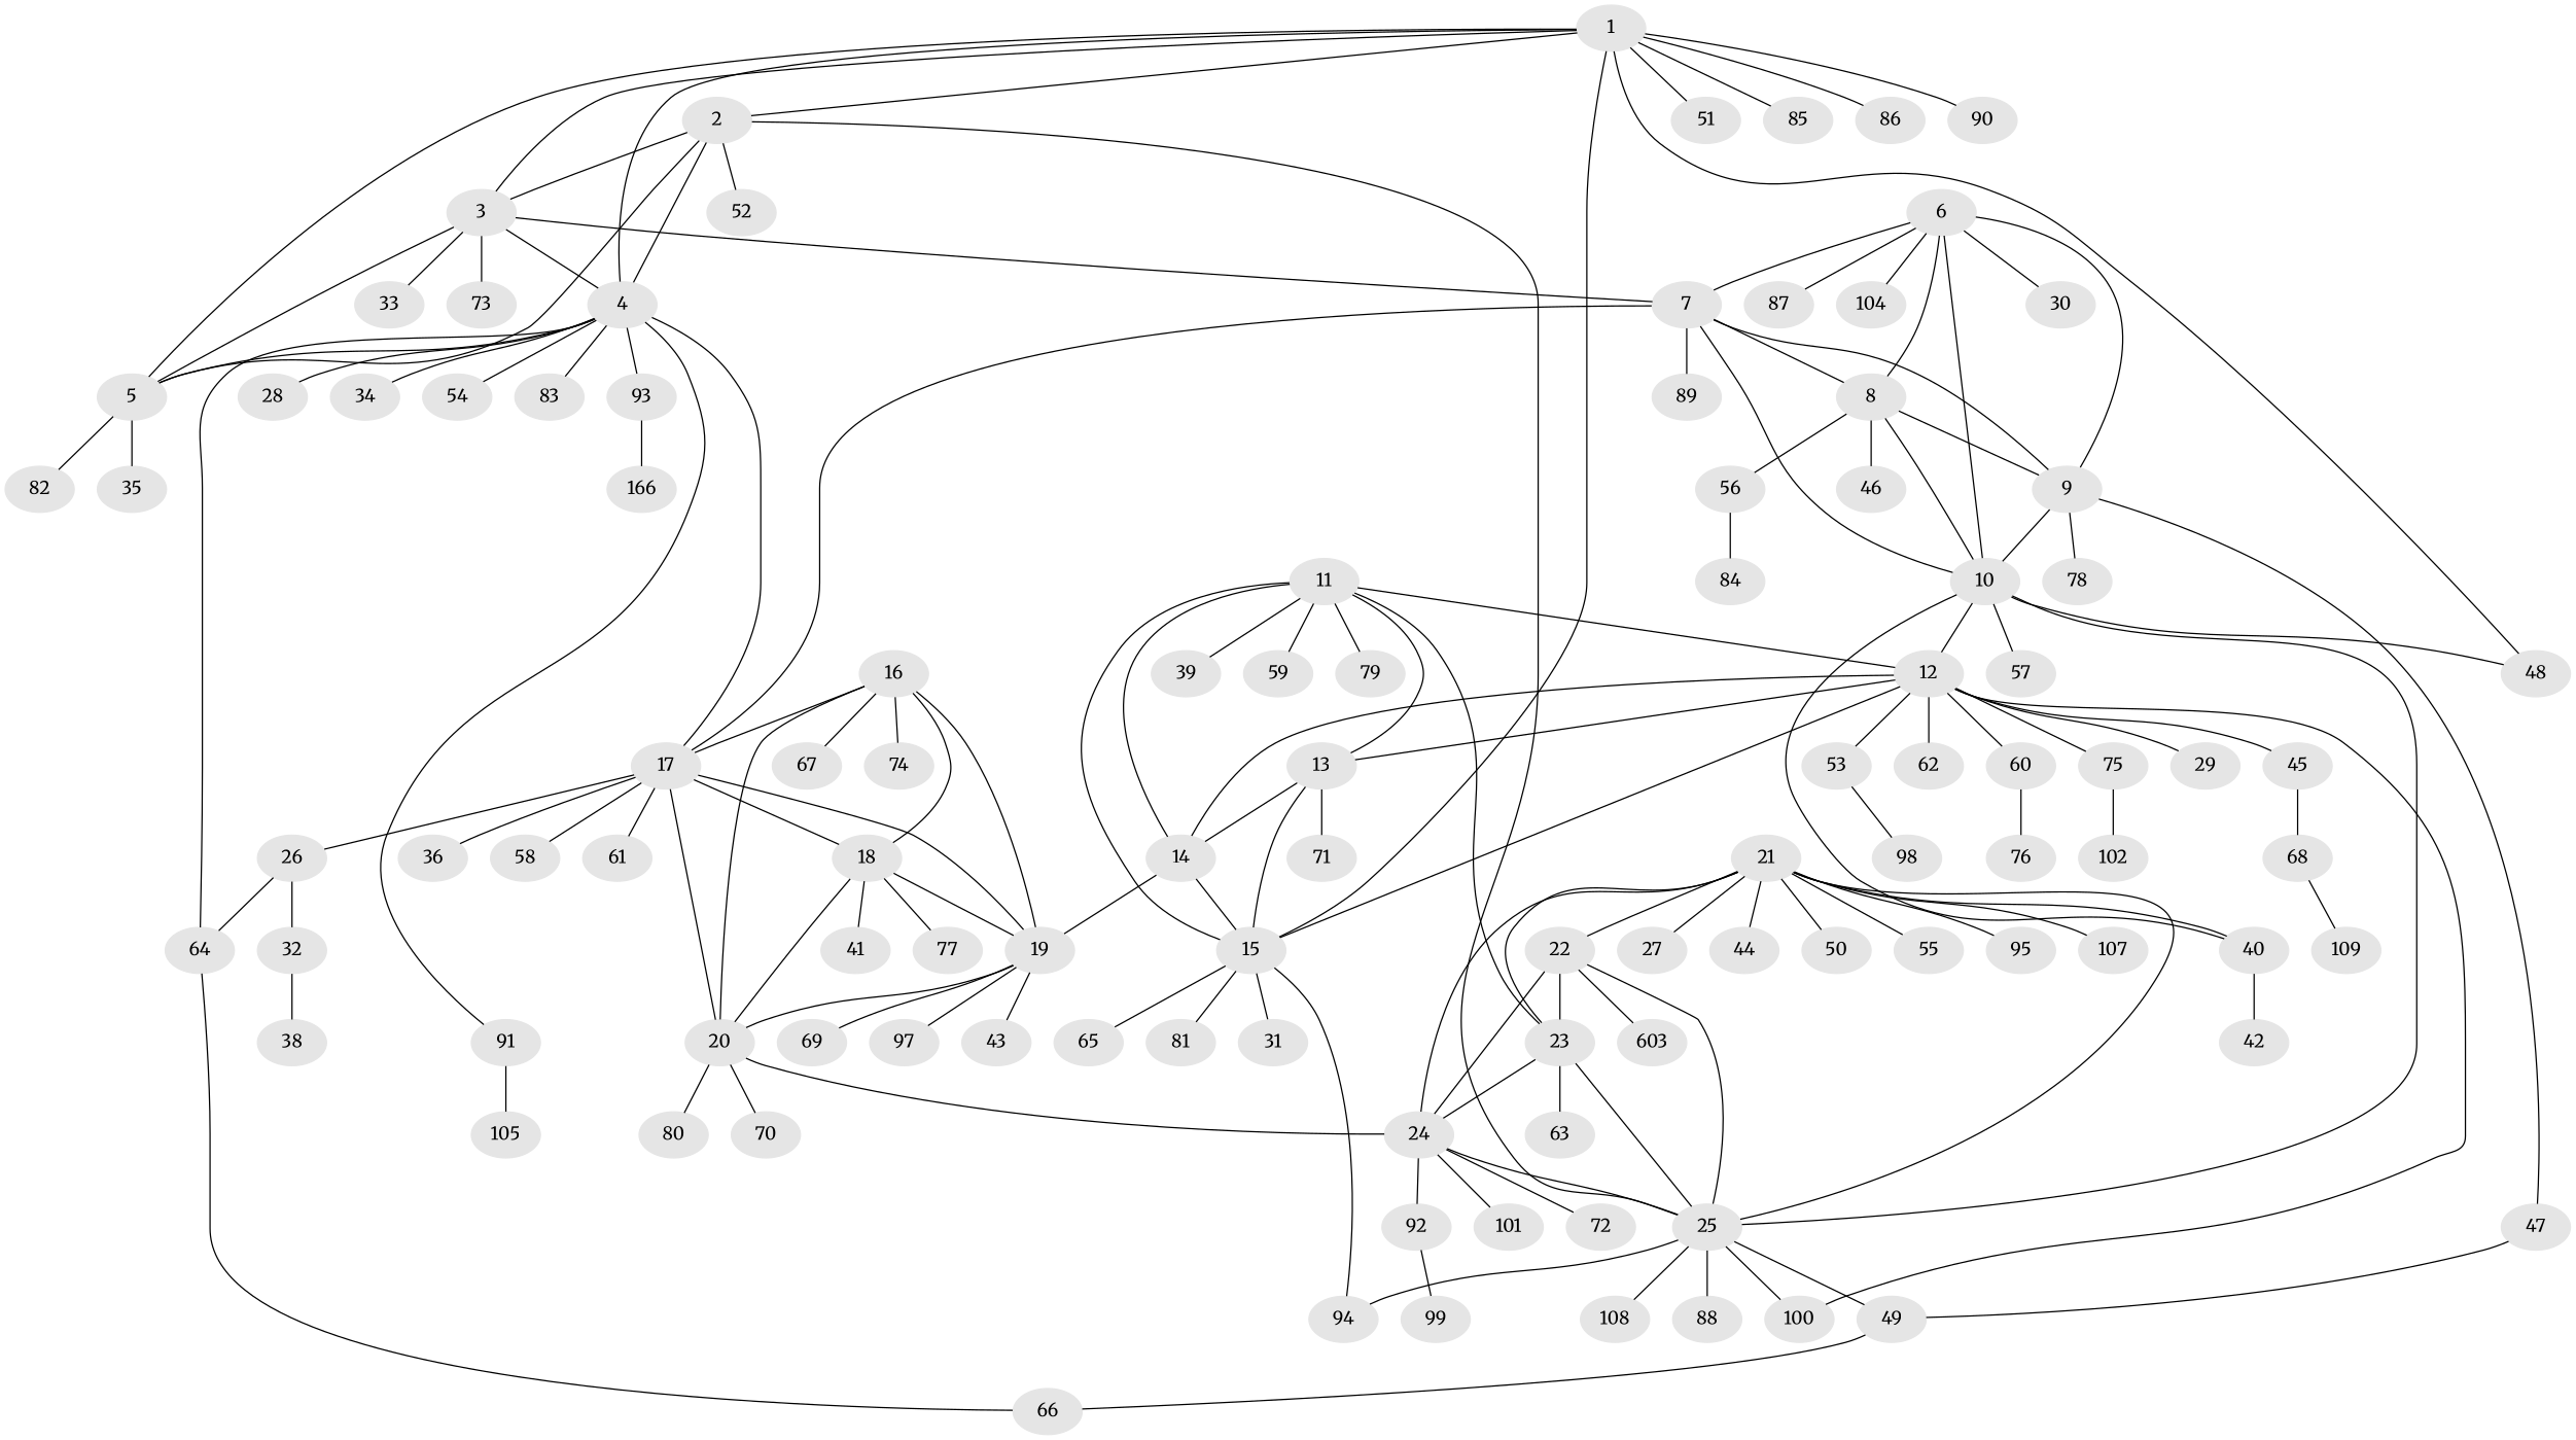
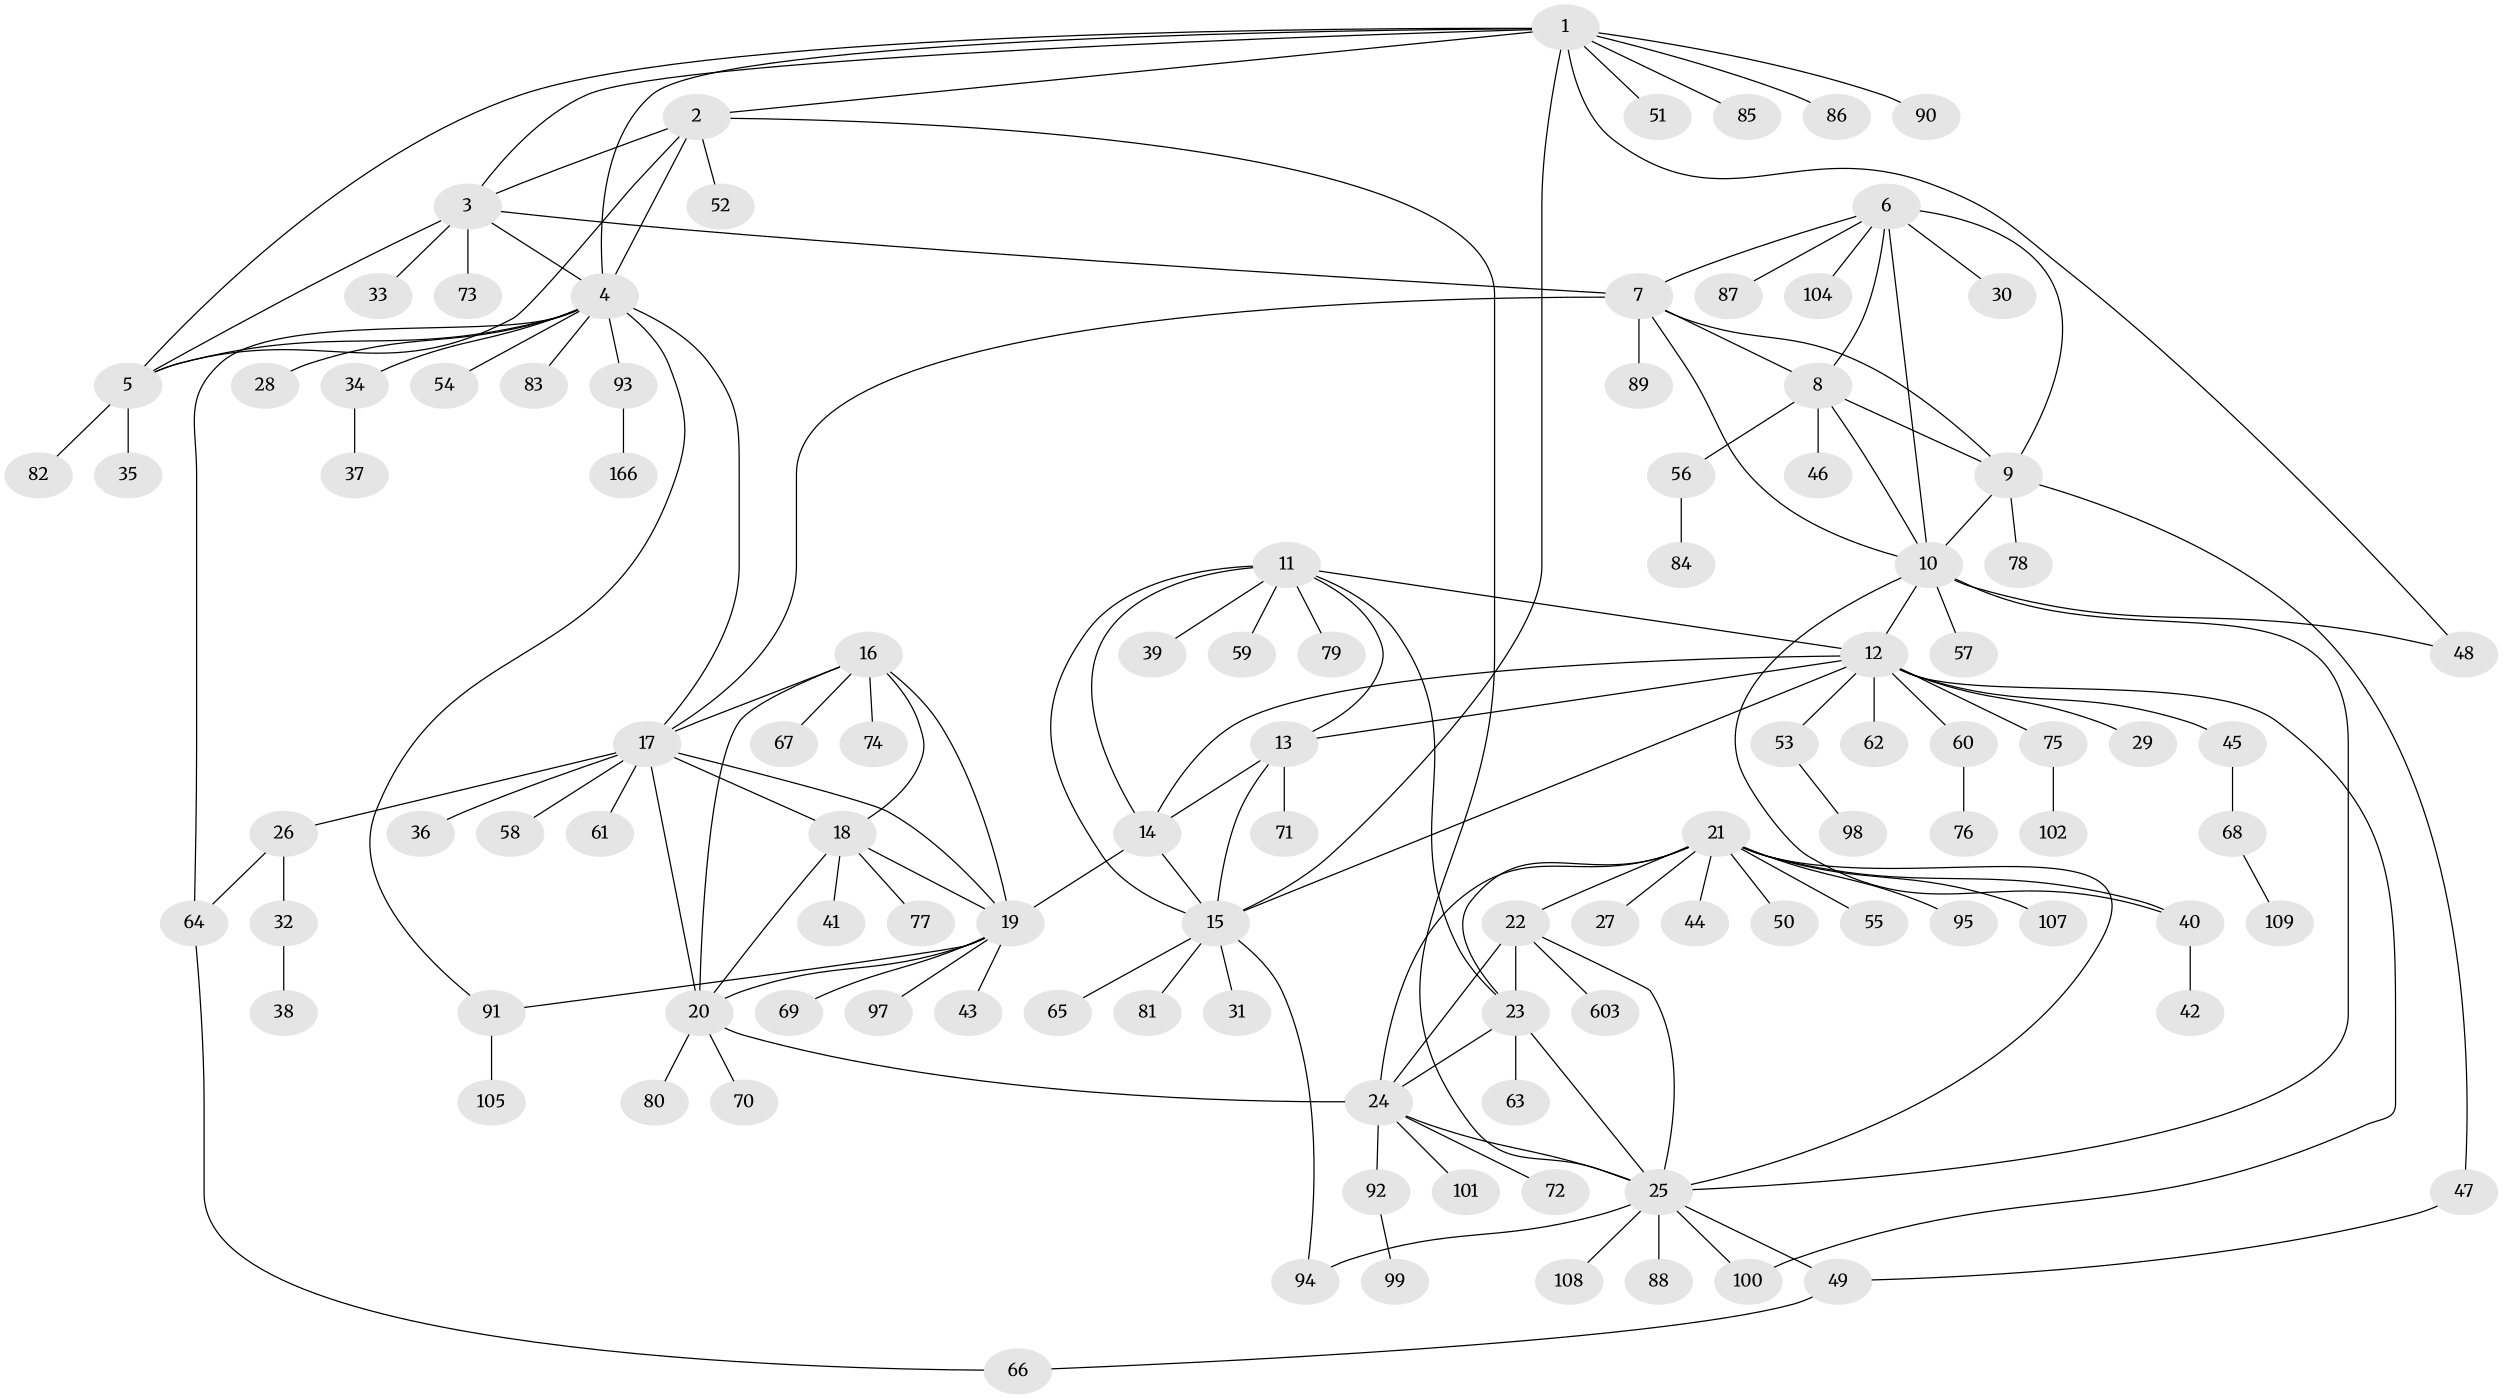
  graph {
    fontname=Merriweather
    node [color=gray90 fontname=Merriweather style=filled]
    edge [fontname=Merriweather]
    1
    2
    3
    4
    5
    15
    48
    51
    85
    86
    90
    25
    52
    7
    33
    73
    17
    28
    34
    54
    64
    83
    91
    93
    35
    82
    31
    65
    81
    94
    100
    49
    88
    108
    8
    9
    10
    89
    19
    18
    20
    26
    36
    58
    61
+   37
    66
    105
    n49 [label=166]
    6
    30
    87
    104
    46
    56
    47
    78
    12
    40
    57
    84
    13
    14
    29
    45
    53
    60
    62
    75
    42
    11
    23
    39
    59
    79
    71
    24
    63
    68
    98
    76
    102
    43
    69
    97
    16
    67
    74
    41
    77
    70
    80
    32
    72
    92
    101
    21
    22
    27
    44
    50
    55
    95
    107
    n105 [label=603]
    99
    38
    109
    1 -- 2
    1 -- 3
    1 -- 4
    1 -- 5
    1 -- 15
    1 -- 48
    1 -- 51
    1 -- 85
    1 -- 86
    1 -- 90
    2 -- 3
    2 -- 4
    2 -- 5
    2 -- 25
    2 -- 52
    3 -- 4
    3 -- 5
    3 -- 7
    3 -- 33
    3 -- 73
    4 -- 5
    4 -- 17
    4 -- 28
    4 -- 34
    4 -- 54
    4 -- 64
    4 -- 83
    4 -- 91
    4 -- 93
    5 -- 35
    5 -- 82
    15 -- 31
    15 -- 65
    15 -- 81
    15 -- 94
    25 -- 94
    25 -- 100
    25 -- 49
    25 -- 88
    25 -- 108
    7 -- 17
    7 -- 8
    7 -- 9
    7 -- 10
    7 -- 89
    17 -- 19
    17 -- 18
    17 -- 20
    17 -- 26
    17 -- 36
    17 -- 58
    17 -- 61
+   34 -- 37
    64 -- 66
    91 -- 105
    93 -- n49
    49 -- 66
    8 -- 9
    8 -- 10
    8 -- 46
    8 -- 56
    9 -- 10
    9 -- 47
    9 -- 78
    10 -- 48
    10 -- 25
    10 -- 12
    10 -- 40
    10 -- 57
+   19 -- 91
    19 -- 20
    19 -- 43
    19 -- 69
    19 -- 97
    18 -- 19
    18 -- 20
    18 -- 41
    18 -- 77
    20 -- 24
    20 -- 70
    20 -- 80
    26 -- 64
    26 -- 32
    6 -- 7
    6 -- 8
    6 -- 9
    6 -- 10
    6 -- 30
    6 -- 87
    6 -- 104
    56 -- 84
    47 -- 49
    12 -- 15
    12 -- 100
    12 -- 13
    12 -- 14
    12 -- 29
    12 -- 45
    12 -- 53
    12 -- 60
    12 -- 62
    12 -- 75
    40 -- 42
    13 -- 15
    13 -- 14
    13 -- 71
    14 -- 15
    14 -- 19
    45 -- 68
    53 -- 98
    60 -- 76
    75 -- 102
    11 -- 15
    11 -- 12
    11 -- 13
    11 -- 14
    11 -- 23
    11 -- 39
    11 -- 59
    11 -- 79
    23 -- 25
    23 -- 24
    23 -- 63
    24 -- 25
    24 -- 72
    24 -- 92
    24 -- 101
    68 -- 109
    16 -- 17
    16 -- 19
    16 -- 18
    16 -- 20
    16 -- 67
    16 -- 74
    32 -- 38
    92 -- 99
    21 -- 25
    21 -- 40
    21 -- 23
    21 -- 24
    21 -- 22
    21 -- 27
    21 -- 44
    21 -- 50
    21 -- 55
    21 -- 95
    21 -- 107
    22 -- 25
    22 -- 23
    22 -- 24
    22 -- n105
  }
